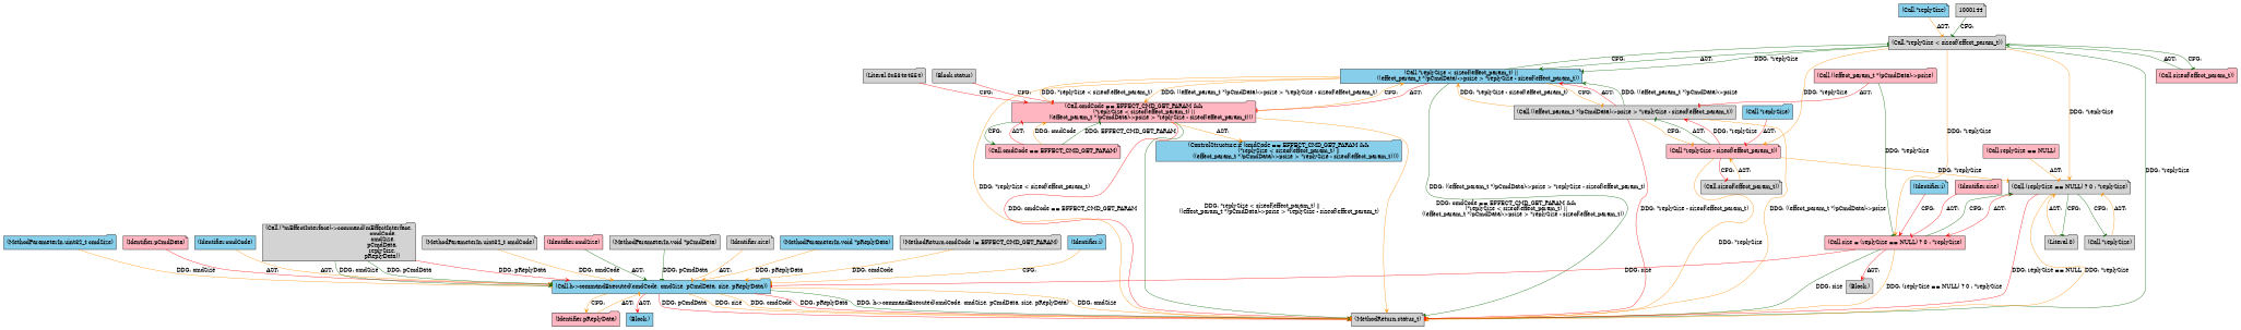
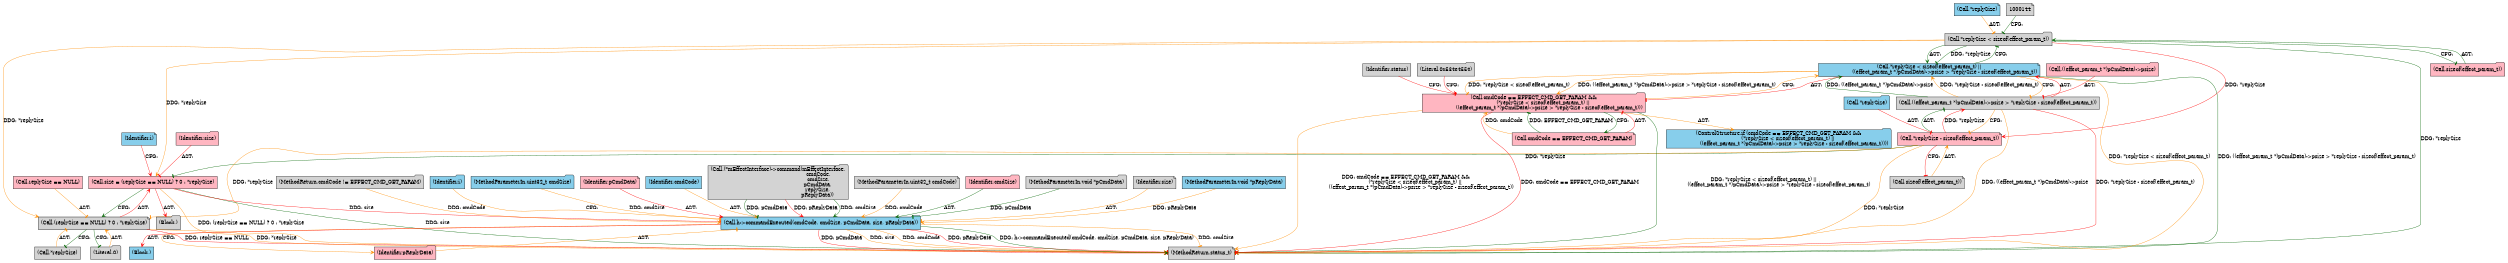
  digraph {
    node [fillcolor=lightgrey shape=folder style=filled]
    edge [arrowhead=vee color=darkorange]
    n1 [label="(Call,*replySize < sizeof(effect_param_t))"]
    n2 [fillcolor=skyblue label="(Call,*replySize < sizeof(effect_param_t) ||\n                    ((effect_param_t *)pCmdData)->psize > *replySize - sizeof(effect_param_t))" shape=note]
    n3 [fillcolor=lightpink label="(Call,*replySize - sizeof(effect_param_t))" shape=note]
    n4 [fillcolor=lightpink label="(Call,size = (replySize == NULL) ? 0 : *replySize)" shape=box]
    n5 [label="(Call,(replySize == NULL) ? 0 : *replySize)" shape=note]
    n6 [label="(MethodReturn,status_t)" shape=note]
    n7 [fillcolor=lightpink label="(Call,sizeof(effect_param_t))"]
    n8 [fillcolor=lightpink label="(Call,cmdCode == EFFECT_CMD_GET_PARAM &&\n            (*replySize < sizeof(effect_param_t) ||\n                    ((effect_param_t *)pCmdData)->psize > *replySize - sizeof(effect_param_t)))"]
    n9 [label="(Call,((effect_param_t *)pCmdData)->psize > *replySize - sizeof(effect_param_t))" shape=box]
    n10 [label="(Call,sizeof(effect_param_t))" shape=note]
    n11 [fillcolor=skyblue label="(Call,h->commandExecuted(cmdCode, cmdSize, pCmdData, size, pReplyData))"]
    n12 [label="(Block,)"]
    n13 [label="(Literal,0)"]
    n14 [label="(Call,*replySize)" shape=box]
    n15 [fillcolor=skyblue label="(ControlStructure,if (cmdCode == EFFECT_CMD_GET_PARAM &&\n            (*replySize < sizeof(effect_param_t) ||\n                    ((effect_param_t *)pCmdData)->psize > *replySize - sizeof(effect_param_t))))"]
    n16 [fillcolor=lightpink label="(Call,cmdCode == EFFECT_CMD_GET_PARAM)" shape=note]
    n17 [fillcolor=lightpink label="(Identifier,pReplyData)"]
    n18 [fillcolor=skyblue label="(Block,)" shape=box]
    n19 [fillcolor=skyblue label="(MethodParameterIn,void *pReplyData)" shape=box]
    n20 [label="(MethodReturn,cmdCode != EFFECT_CMD_GET_PARAM)"]
    n21 [fillcolor=skyblue label="(Identifier,i)"]
    n22 [fillcolor=skyblue label="(MethodParameterIn,uint32_t cmdSize)"]
    n23 [fillcolor=skyblue label="(Identifier,i)" shape=note]
    n24 [fillcolor=lightpink label="(Call,((effect_param_t *)pCmdData)->psize)"]
    n25 [fillcolor=lightpink label="(Identifier,size)"]
    n26 [fillcolor=lightpink label="(Identifier,pCmdData)" shape=note]
    n27 [fillcolor=skyblue label="(Identifier,cmdCode)" shape=box]
    n28 [label="(Call,(*mEffectInterface)->command(mEffectInterface,\n                                                    cmdCode,\n                                                    cmdSize,\n                                                   pCmdData,\n                                                   replySize,\n                                                   pReplyData))"]
    n29 [fillcolor=lightpink label="(Call,replySize == NULL)" shape=box]
    n30 [label="(MethodParameterIn,uint32_t cmdCode)" shape=note]
    n31 [label="(Literal,0x534e4554)"]
    n32 [fillcolor=skyblue label="(Call,*replySize)"]
    n33 [fillcolor=lightpink label="(Identifier,cmdSize)"]
    n34 [label="(MethodParameterIn,void *pCmdData)"]
    n35 [fillcolor=skyblue label="(Call,*replySize)" shape=note]
    n36 [label="(Identifier,size)" shape=note]
-   n37 [label="(Block,status)" shape=box]
+   n37 [label="(Identifier,status)" shape=box]
    1000144 [shape=note]
    n1 -> n2 [color=darkgreen label="AST: "]
    n1 -> n2 [arrowhead=tee color=darkgreen label="DDG: *replySize"]
-   n1 -> n3 [label="DDG: *replySize"]
+   n1 -> n3 [color=red label="DDG: *replySize"]
    n1 -> n4 [label="DDG: *replySize"]
    n1 -> n5 [label="DDG: *replySize"]
    n1 -> n6 [color=darkgreen label="DDG: *replySize"]
    n1 -> n7 [arrowhead=tee color=darkgreen label="CFG: "]
    n2 -> n1 [arrowhead=tee color=darkgreen label="CFG: "]
    n2 -> n6 [arrowhead=tee color=darkgreen label="DDG: ((effect_param_t *)pCmdData)->psize > *replySize - sizeof(effect_param_t)"]
    n2 -> n6 [label="DDG: *replySize < sizeof(effect_param_t)"]
    n2 -> n8 [arrowhead=tee color=red label="AST: "]
    n2 -> n8 [arrowhead=tee label="DDG: *replySize < sizeof(effect_param_t)"]
    n2 -> n8 [label="DDG: ((effect_param_t *)pCmdData)->psize > *replySize - sizeof(effect_param_t)"]
    n2 -> n9 [arrowhead=tee label="CFG: "]
-   n24 -> n4 [arrowhead=tee color=darkgreen label="DDG: *replySize"]
+   n3 -> n4 [arrowhead=tee color=darkgreen label="DDG: *replySize"]
    n3 -> n5 [arrowhead=tee label="DDG: *replySize"]
    n3 -> n6 [label="DDG: *replySize"]
    n3 -> n9 [arrowhead=tee color=darkgreen label="AST: "]
    n3 -> n9 [color=red label="DDG: *replySize"]
    n3 -> n10 [arrowhead=tee color=red label="CFG: "]
    n4 -> n5 [color=darkgreen label="CFG: "]
    n4 -> n6 [label="DDG: (replySize == NULL) ? 0 : *replySize"]
    n4 -> n6 [arrowhead=tee color=darkgreen label="DDG: size"]
    n4 -> n11 [arrowhead=tee color=red label="DDG: size"]
    n4 -> n12 [color=red label="AST: "]
    n5 -> n4 [color=red label="AST: "]
    n5 -> n6 [arrowhead=tee color=red label="DDG: replySize == NULL"]
    n5 -> n6 [label="DDG: *replySize"]
    n5 -> n13 [arrowhead=tee color=darkgreen label="CFG: "]
    n5 -> n14 [arrowhead=tee color=darkgreen label="CFG: "]
    n7 -> n1 [color=darkgreen label="AST: "]
    n8 -> n2 [label="CFG: "]
    n8 -> n6 [color=red label="DDG: cmdCode == EFFECT_CMD_GET_PARAM"]
    n8 -> n6 [arrowhead=tee color=darkgreen label="DDG: *replySize < sizeof(effect_param_t) ||\n                    ((effect_param_t *)pCmdData)->psize > *replySize - sizeof(effect_param_t)"]
    n8 -> n6 [label="DDG: cmdCode == EFFECT_CMD_GET_PARAM &&\n            (*replySize < sizeof(effect_param_t) ||\n                    ((effect_param_t *)pCmdData)->psize > *replySize - sizeof(effect_param_t))"]
    n8 -> n15 [label="AST: "]
    n8 -> n16 [color=darkgreen label="CFG: "]
    n9 -> n2 [color=red label="AST: "]
    n9 -> n2 [color=darkgreen label="DDG: ((effect_param_t *)pCmdData)->psize"]
    n9 -> n2 [label="DDG: *replySize - sizeof(effect_param_t)"]
    n9 -> n3 [arrowhead=tee label="CFG: "]
    n9 -> n6 [arrowhead=tee label="DDG: ((effect_param_t *)pCmdData)->psize"]
    n9 -> n6 [arrowhead=tee color=red label="DDG: *replySize - sizeof(effect_param_t)"]
    n10 -> n3 [label="AST: "]
    n11 -> n6 [color=red label="DDG: pCmdData"]
    n11 -> n6 [label="DDG: size"]
    n11 -> n6 [label="DDG: cmdCode"]
    n11 -> n6 [arrowhead=tee color=red label="DDG: pReplyData"]
    n11 -> n6 [color=darkgreen label="DDG: h->commandExecuted(cmdCode, cmdSize, pCmdData, size, pReplyData)"]
    n11 -> n6 [arrowhead=tee label="DDG: cmdSize"]
    n11 -> n17 [label="CFG: "]
    n11 -> n18 [color=red label="AST: "]
    n13 -> n5 [label="AST: "]
    n14 -> n5 [arrowhead=tee label="AST: "]
    n16 -> n8 [arrowhead=tee color=red label="AST: "]
    n16 -> n8 [label="DDG: cmdCode"]
    n16 -> n8 [arrowhead=tee color=darkgreen label="DDG: EFFECT_CMD_GET_PARAM"]
    n17 -> n11 [arrowhead=tee label="AST: "]
    n19 -> n11 [label="DDG: pReplyData"]
    n20 -> n11 [label="DDG: cmdCode"]
    n21 -> n11 [arrowhead=tee label="CFG: "]
    n22 -> n11 [arrowhead=tee label="DDG: cmdSize"]
    n23 -> n4 [color=red label="CFG: "]
    n24 -> n9 [arrowhead=tee color=red label="AST: "]
    n25 -> n4 [arrowhead=tee color=red label="AST: "]
    n26 -> n11 [color=red label="AST: "]
    n27 -> n11 [label="AST: "]
    n28 -> n11 [color=darkgreen label="DDG: cmdSize"]
    n28 -> n11 [arrowhead=tee color=darkgreen label="DDG: pCmdData"]
    n28 -> n11 [color=red label="DDG: pReplyData"]
    n29 -> n5 [arrowhead=tee label="AST: "]
    n30 -> n11 [label="DDG: cmdCode"]
    n31 -> n8 [color=red label="CFG: "]
    n32 -> n3 [arrowhead=tee color=red label="AST: "]
    n33 -> n11 [color=darkgreen label="AST: "]
    n34 -> n11 [arrowhead=tee color=darkgreen label="DDG: pCmdData"]
    n35 -> n1 [arrowhead=tee label="AST: "]
    n36 -> n11 [arrowhead=tee label="AST: "]
    n37 -> n8 [arrowhead=tee color=red label="CFG: "]
    1000144 -> n1 [arrowhead=tee color=darkgreen label="CFG: "]
  }
